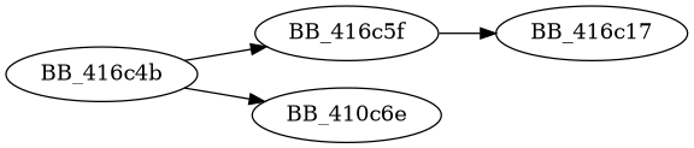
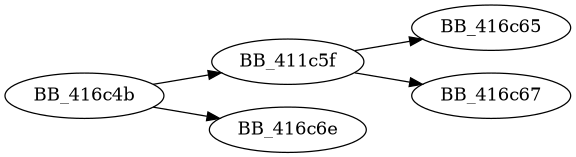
  digraph {
    rankdir=LR
    BB_416c4b
-   BB_416c5f
-   BB_416c6e [label=BB_410c6e]
-   BB_416c67 [label=BB_416c17]
+   BB_416c5f [label=BB_411c5f]
+   BB_416c6e
+   BB_416c65
+   BB_416c67
    BB_416c4b -> BB_416c5f
    BB_416c4b -> BB_416c6e
+   BB_416c5f -> BB_416c65
    BB_416c5f -> BB_416c67
  }
